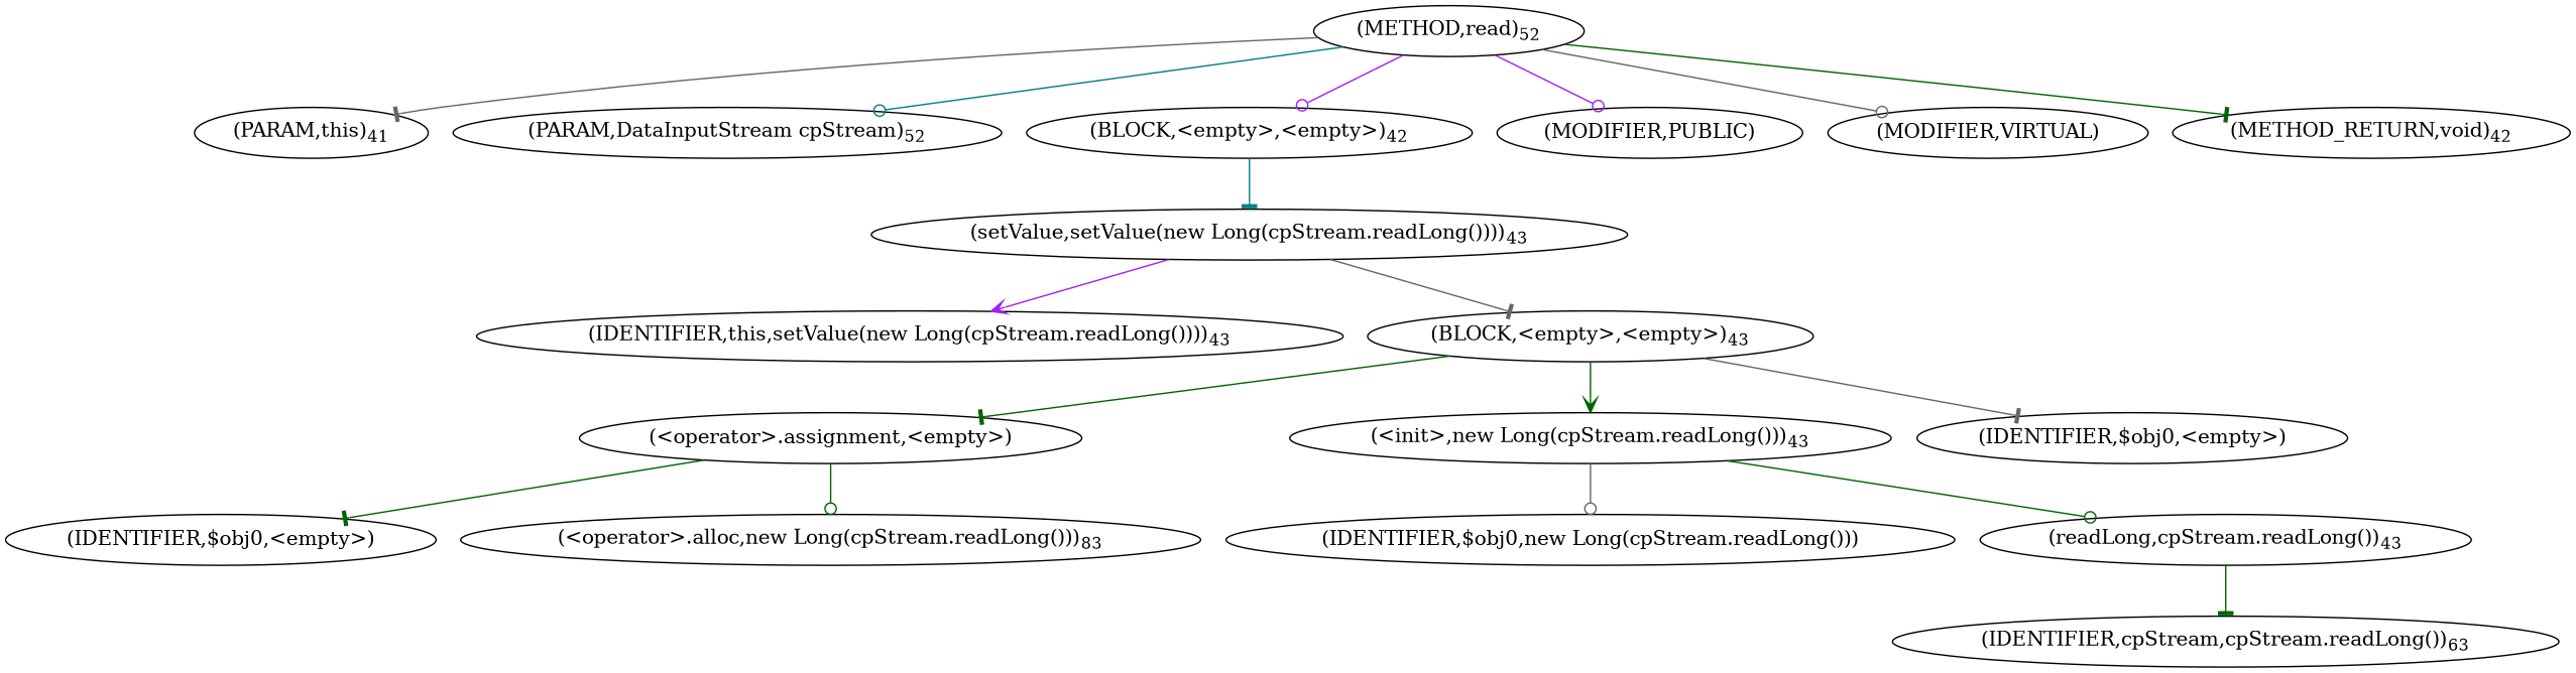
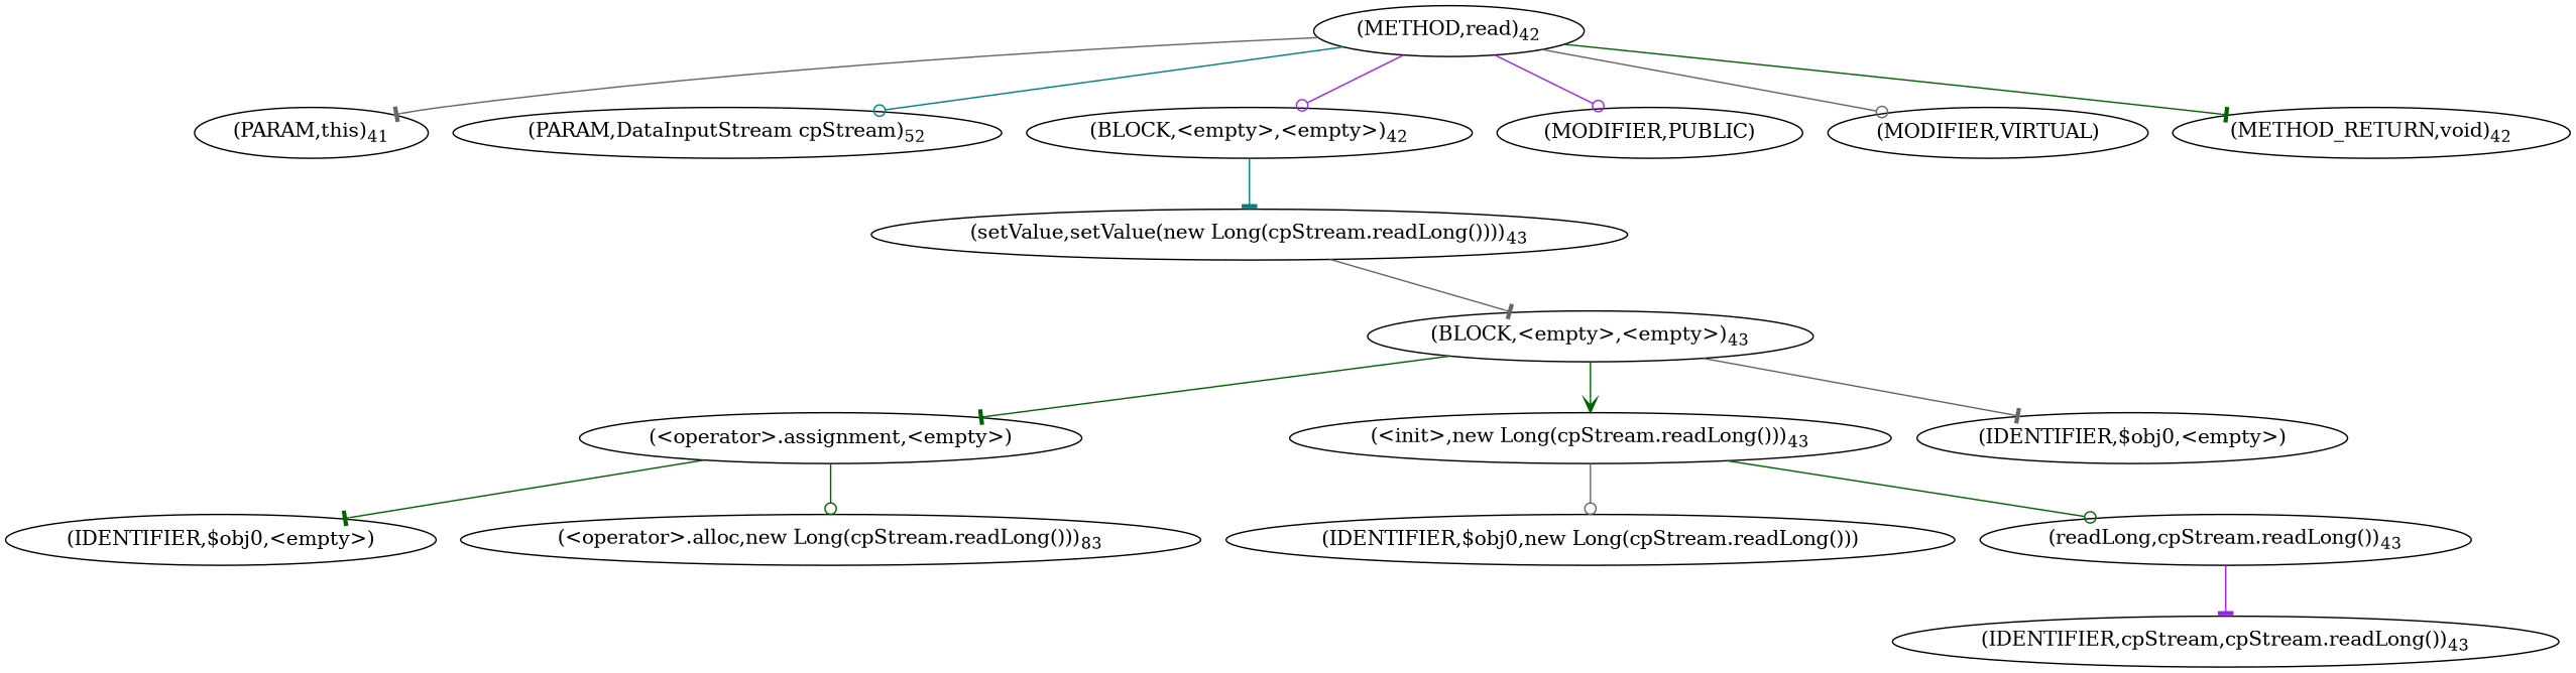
  digraph {
    edge [arrowhead=tee color=darkgreen]
-   n1 [label=<(METHOD,read)<SUB>52</SUB>>]
+   n1 [label=<(METHOD,read)<SUB>42</SUB>>]
    n2 [label=<(PARAM,this)<SUB>41</SUB>>]
    n3 [label=<(PARAM,DataInputStream cpStream)<SUB>52</SUB>>]
    n4 [label=<(BLOCK,&lt;empty&gt;,&lt;empty&gt;)<SUB>42</SUB>>]
    n5 [label=<(MODIFIER,PUBLIC)>]
    n6 [label=<(MODIFIER,VIRTUAL)>]
    n7 [label=<(METHOD_RETURN,void)<SUB>42</SUB>>]
    n8 [label=<(setValue,setValue(new Long(cpStream.readLong())))<SUB>43</SUB>>]
-   n9 [label=<(IDENTIFIER,this,setValue(new Long(cpStream.readLong())))<SUB>43</SUB>>]
    n10 [label=<(BLOCK,&lt;empty&gt;,&lt;empty&gt;)<SUB>43</SUB>>]
    n11 [label=<(&lt;operator&gt;.assignment,&lt;empty&gt;)>]
    n12 [label=<(&lt;init&gt;,new Long(cpStream.readLong()))<SUB>43</SUB>>]
    n13 [label=<(IDENTIFIER,$obj0,&lt;empty&gt;)>]
    n14 [label=<(IDENTIFIER,$obj0,&lt;empty&gt;)>]
    n15 [label=<(&lt;operator&gt;.alloc,new Long(cpStream.readLong()))<SUB>83</SUB>>]
    n16 [label=<(IDENTIFIER,$obj0,new Long(cpStream.readLong()))>]
    n17 [label=<(readLong,cpStream.readLong())<SUB>43</SUB>>]
-   n18 [label=<(IDENTIFIER,cpStream,cpStream.readLong())<SUB>63</SUB>>]
+   n18 [label=<(IDENTIFIER,cpStream,cpStream.readLong())<SUB>43</SUB>>]
    n1 -> n2 [color=gray40]
    n1 -> n3 [arrowhead=odot color=teal]
    n1 -> n4 [arrowhead=odot color=purple]
    n1 -> n5 [arrowhead=odot color=purple]
    n1 -> n6 [arrowhead=odot color=gray40]
    n1 -> n7
    n4 -> n8 [color=teal]
-   n8 -> n9 [arrowhead=vee color=purple]
    n8 -> n10 [color=gray40]
    n10 -> n11
    n10 -> n12 [arrowhead=vee]
    n10 -> n13 [color=gray40]
    n11 -> n14
    n11 -> n15 [arrowhead=odot]
    n12 -> n16 [arrowhead=odot color=gray40]
    n12 -> n17 [arrowhead=odot]
-   n17 -> n18
+   n17 -> n18 [color=purple]
  }
